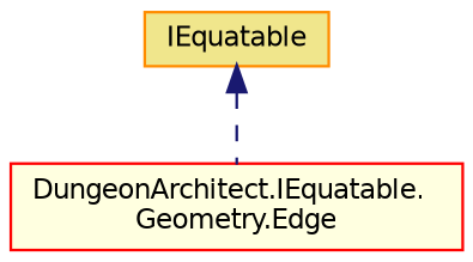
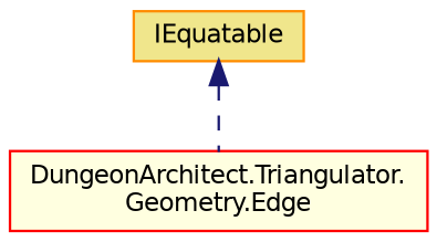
  digraph {
    rankdir=TB
    node [fontname=Helvetica fontsize=10 shape=record style=filled]
    n1 [color=darkorange fillcolor=khaki height=0.2 label=IEquatable width=0.4]
-   n2 [color=red fillcolor=lightyellow height=0.2 label="DungeonArchitect.IEquatable.\lGeometry.Edge" width=0.4]
+   n2 [color=red fillcolor=lightyellow height=0.2 label="DungeonArchitect.Triangulator.\lGeometry.Edge" width=0.4]
    n1 -> n2 [color=midnightblue dir=back fontname=Helvetica fontsize=10 labelfontname=Helvetica labelfontsize=10 style=dashed]
  }
